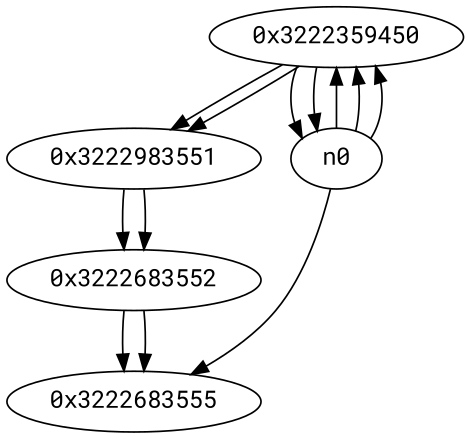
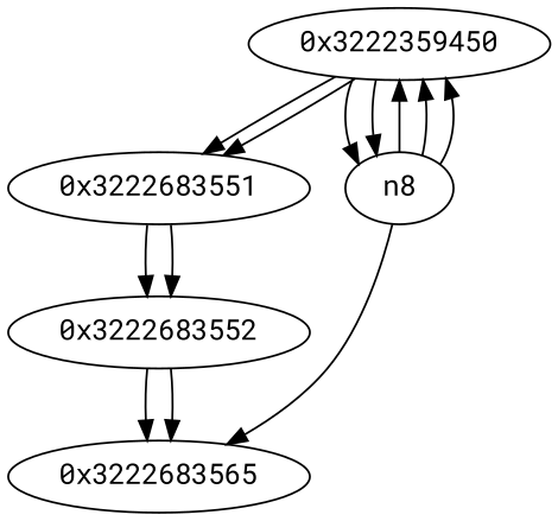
  digraph {
    fontname="Roboto Mono"
    node [fontname="Roboto Mono"]
    edge [fontname="Roboto Mono"]
    n1 [label="0x3222359450"]
-   n2 [label="0x3222983551"]
-   n0
+   n2 [label="0x3222683551"]
+   n0 [label=n8]
    n3 [label="0x3222683552"]
-   n4 [label="0x3222683555"]
+   n4 [label="0x3222683565"]
    n1 -> n2
    n1 -> n2
    n1 -> n0
    n1 -> n0
    n2 -> n3
    n2 -> n3
    n0 -> n1
    n0 -> n1
    n0 -> n1
    n0 -> n4
    n3 -> n4
    n3 -> n4
  }
